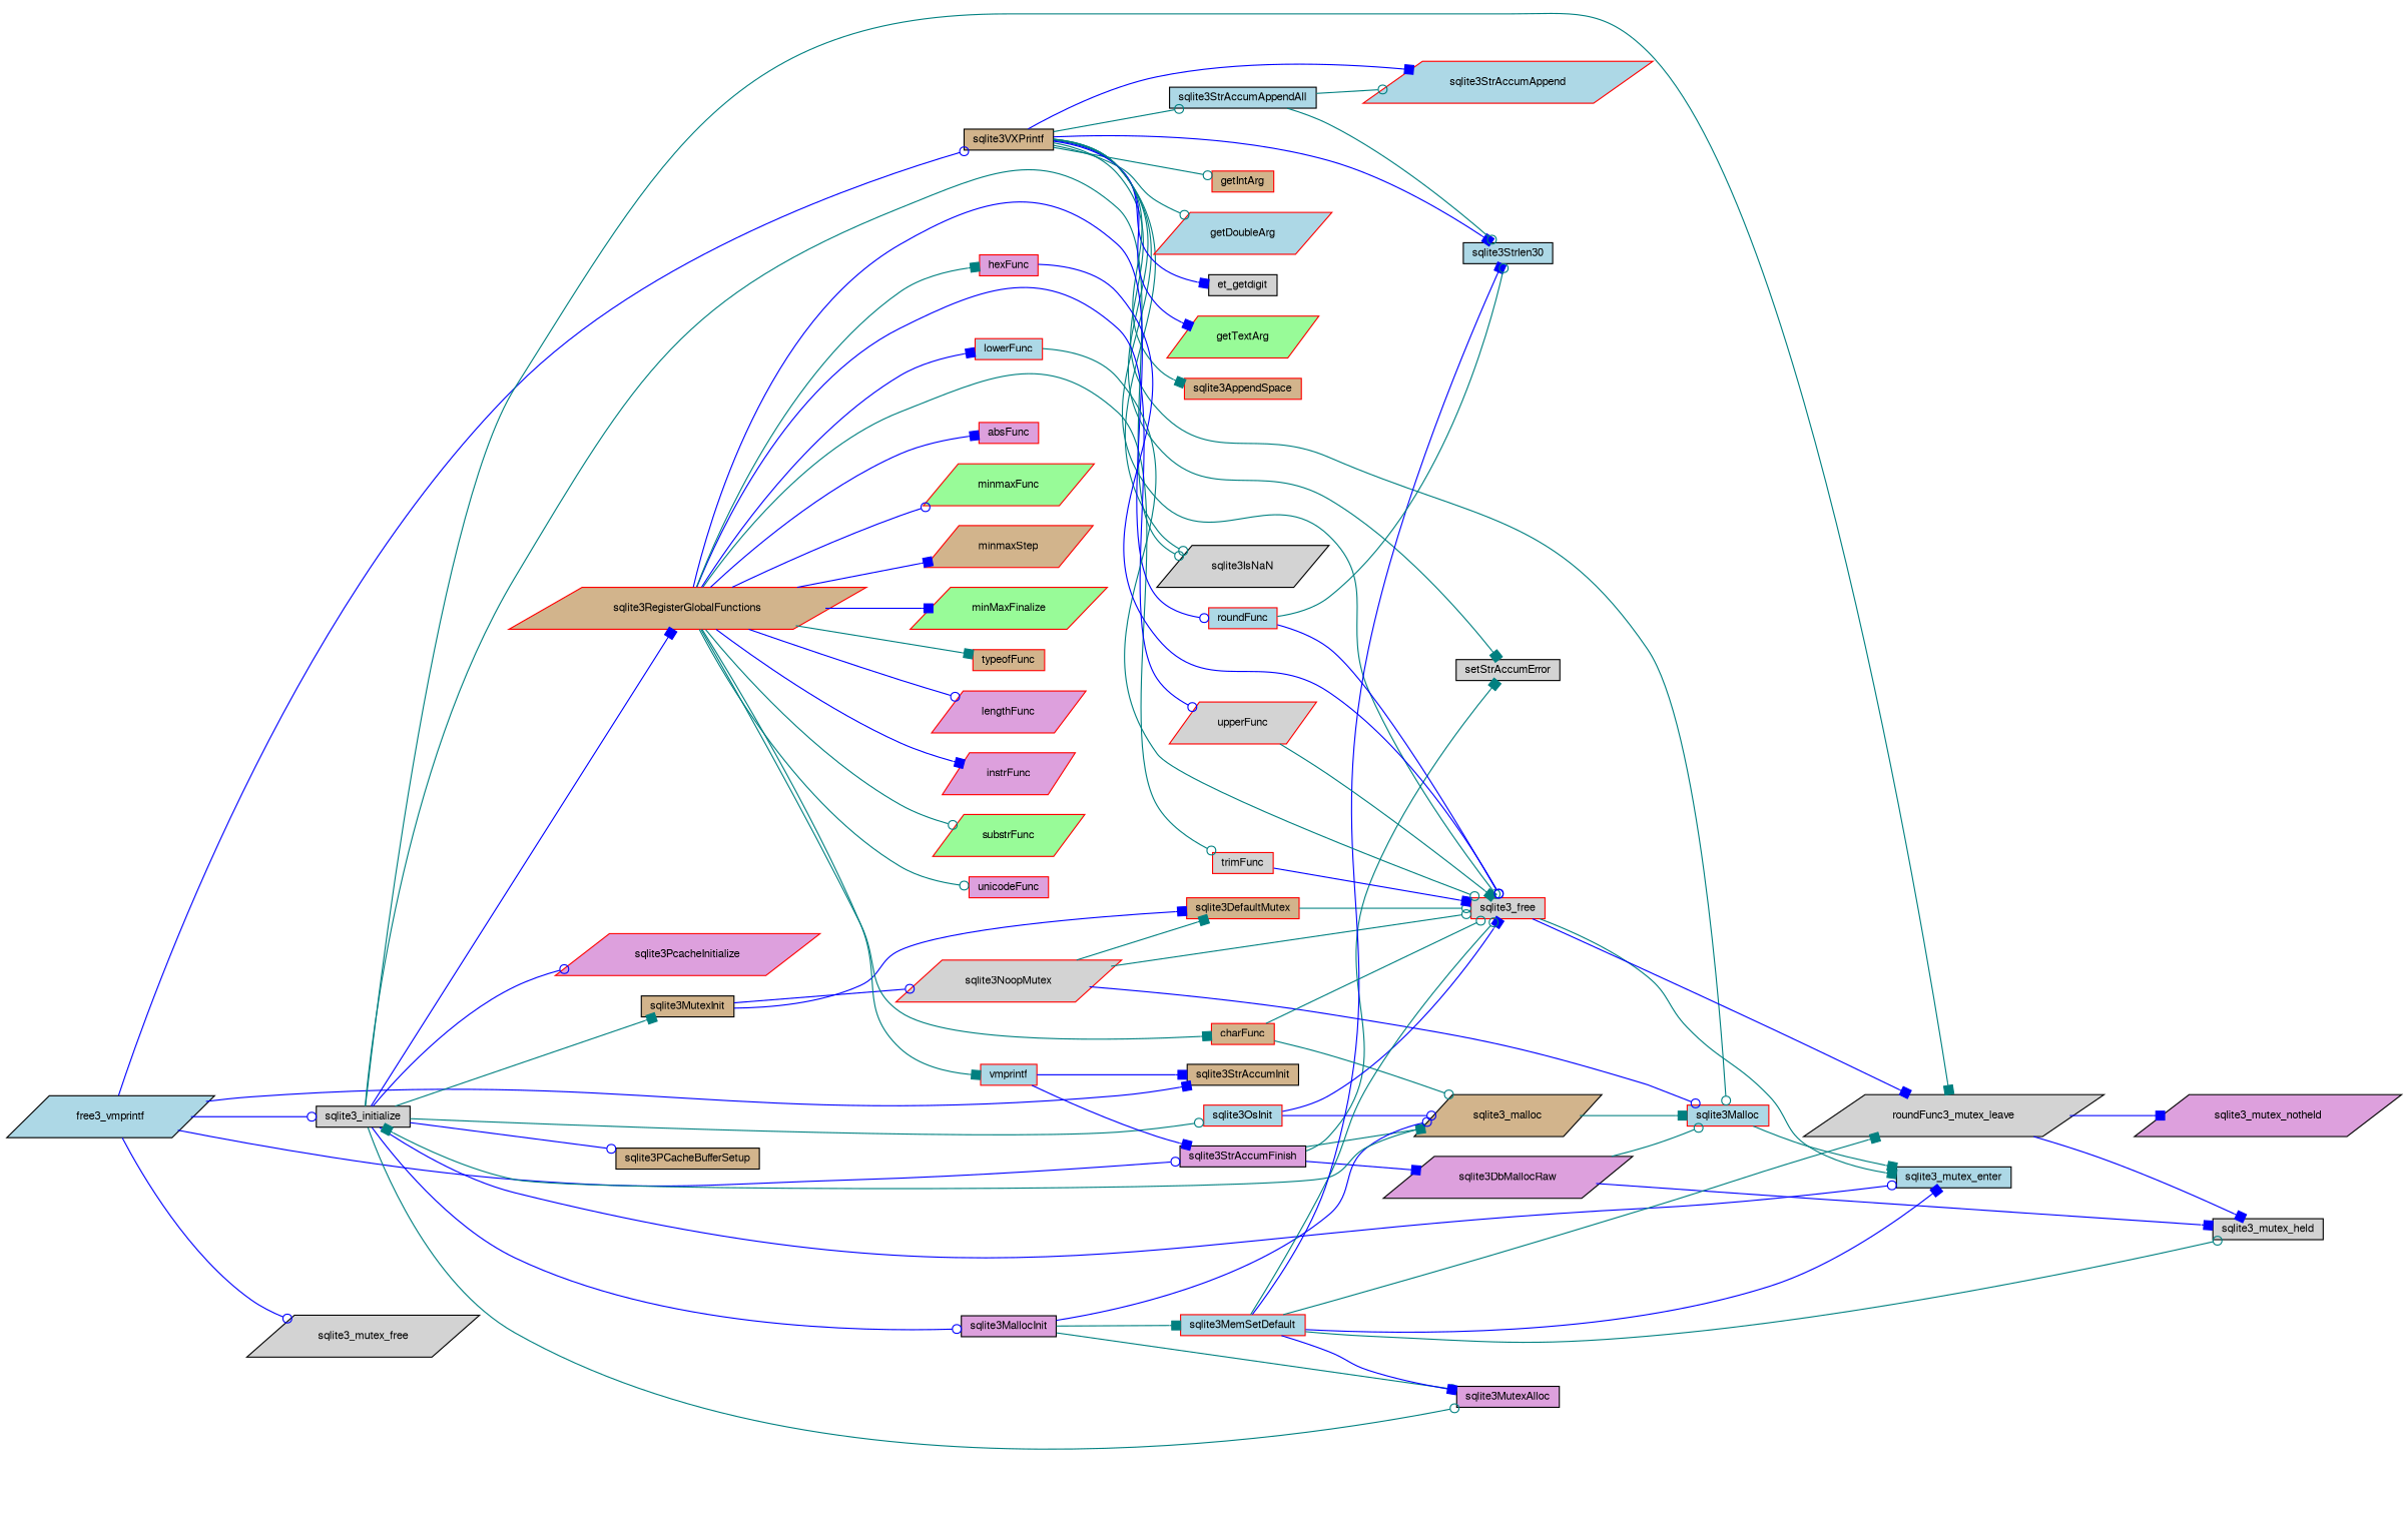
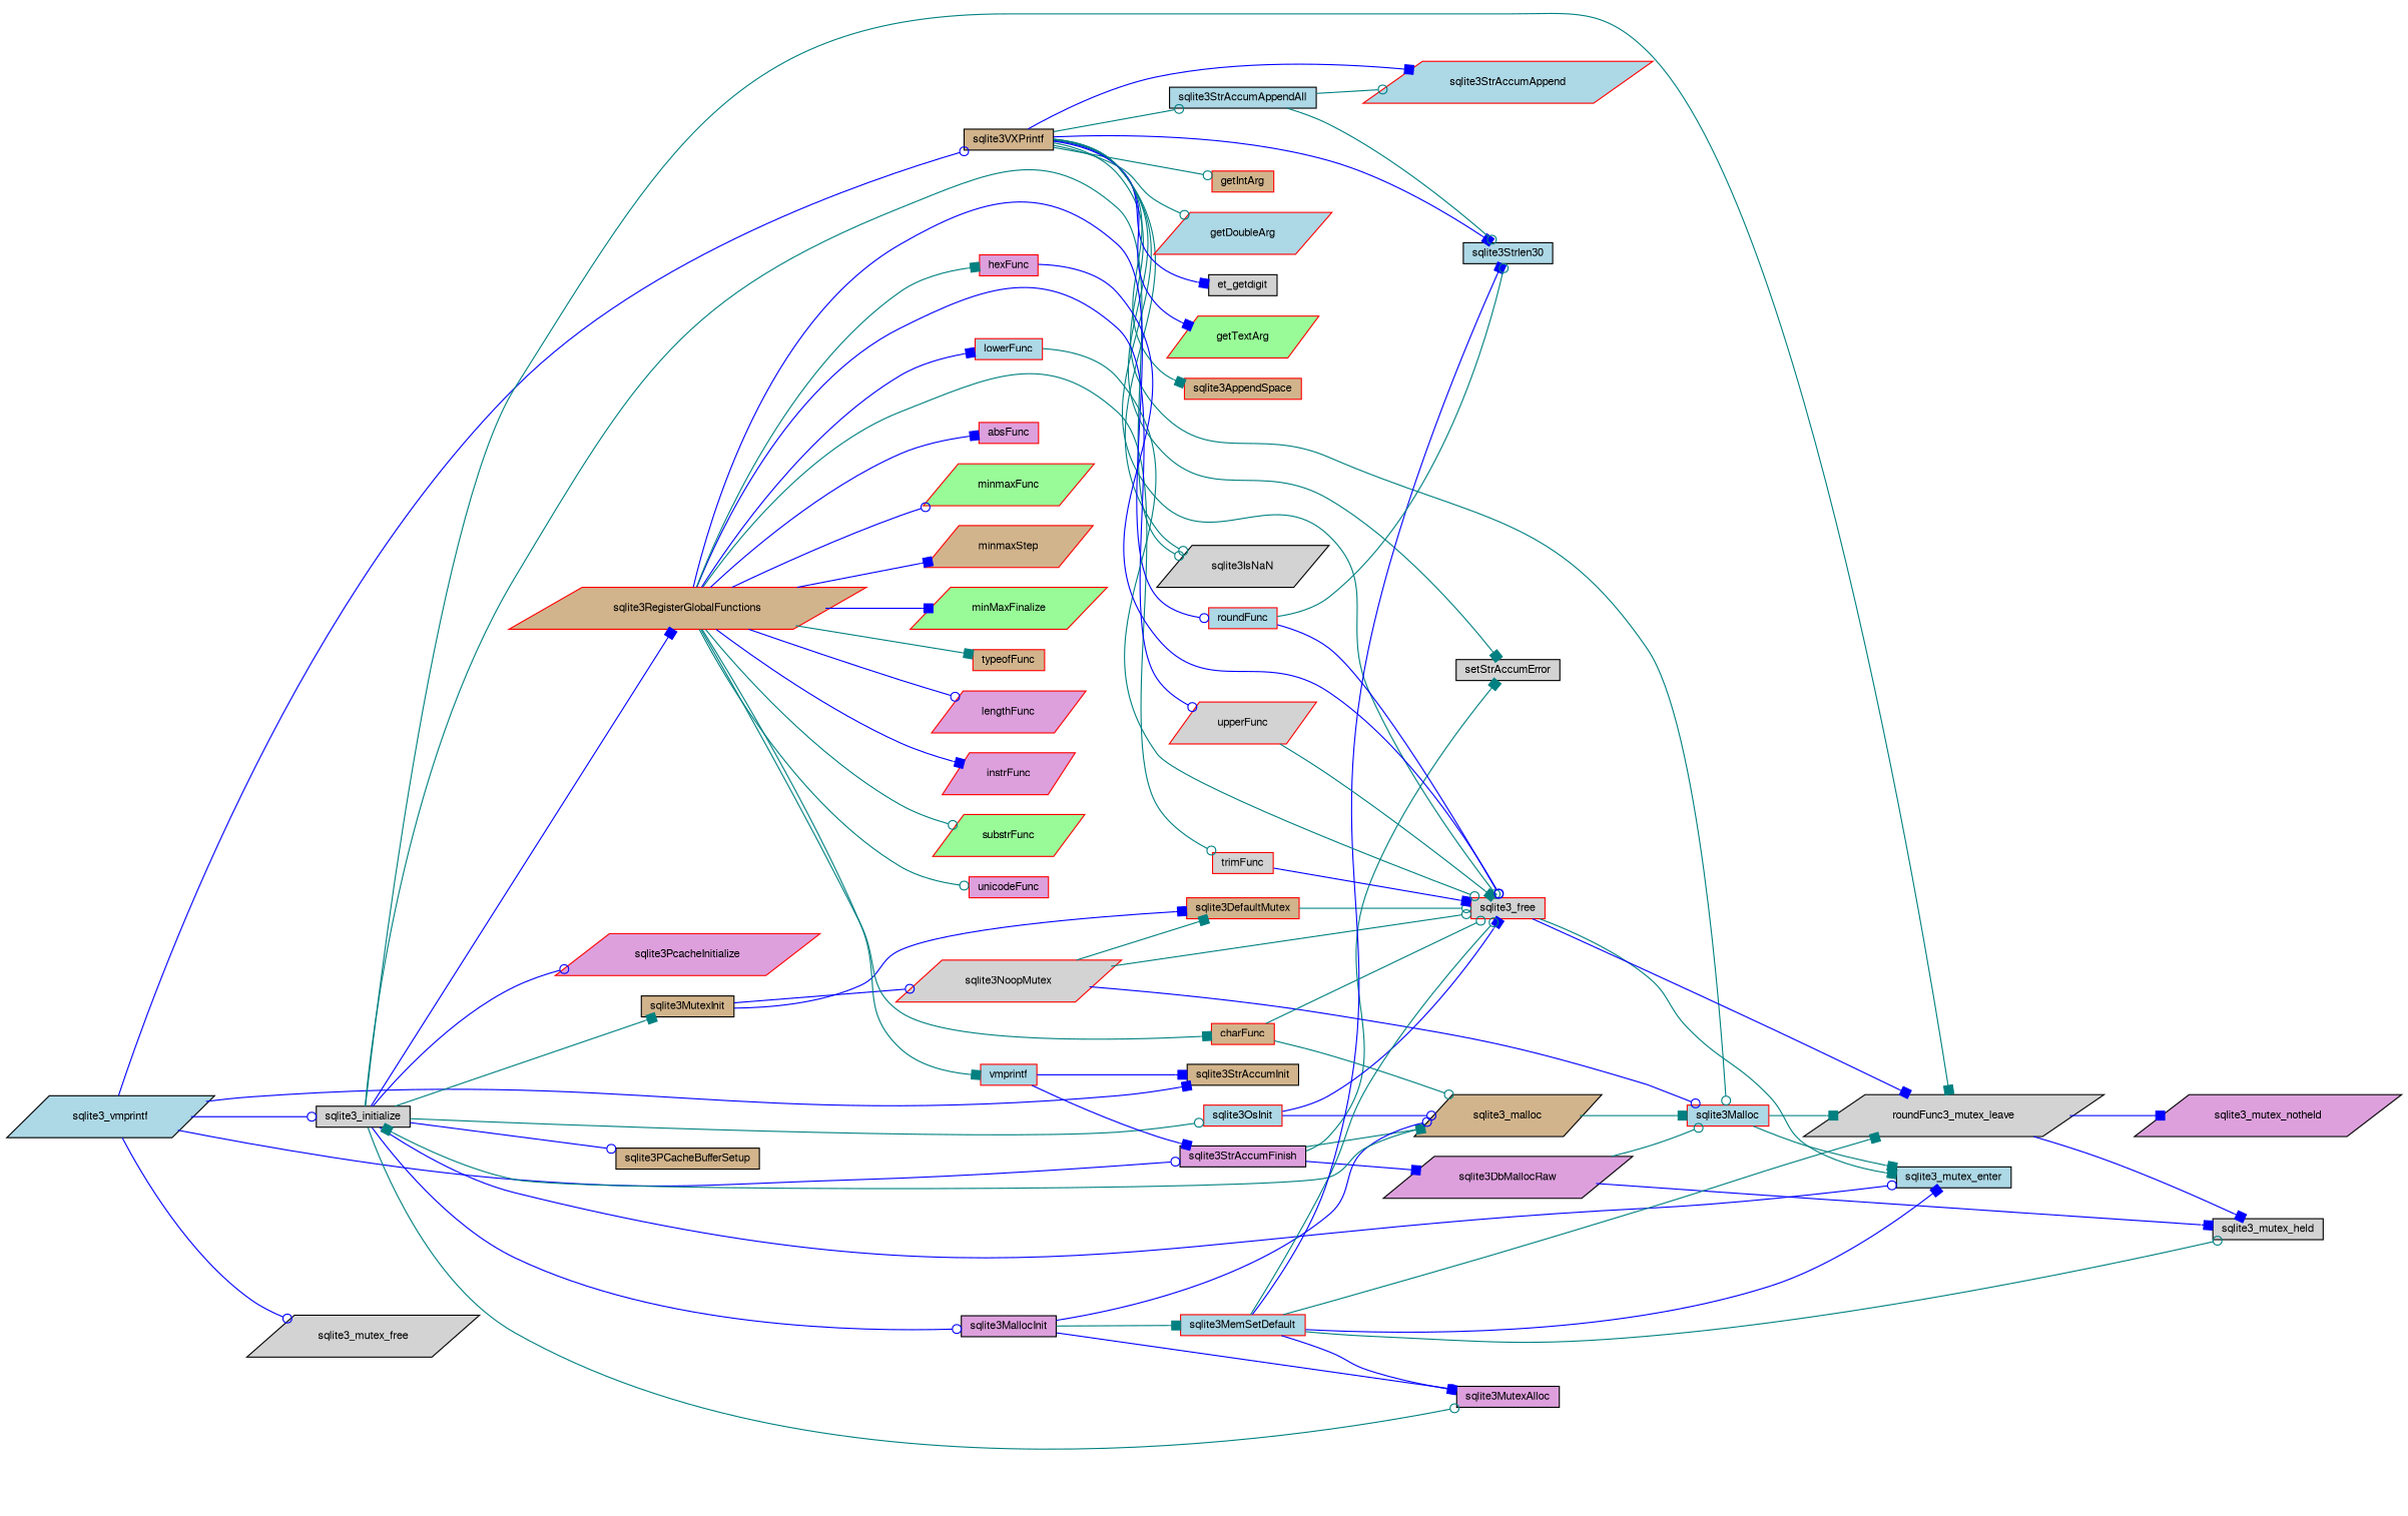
  digraph {
    rankdir=LR
    node [color=red fillcolor=lightblue fontname=FreeSans fontsize=10 shape=box style=filled]
    edge [arrowhead=box color=blue fontname=FreeSans fontsize=10 labelfontname=FreeSans labelfontsize=10 style=solid]
-   n1 [color=black fontcolor=black height=0.2 label=free3_vmprintf shape=parallelogram width=0.4]
+   n1 [color=black fontcolor=black height=0.2 label=sqlite3_vmprintf shape=parallelogram width=0.4]
    n2 [color=black fillcolor=lightgrey height=0.2 label=sqlite3_initialize width=0.4]
    n3 [color=black fillcolor=tan height=0.2 label=sqlite3StrAccumInit width=0.4]
    n4 [color=black fillcolor=plum height=0.2 label=sqlite3StrAccumFinish width=0.4]
    n5 [color=black fillcolor=tan height=0.2 label=sqlite3VXPrintf width=0.4]
    n6 [color=black fillcolor=lightgrey height=0.2 label=sqlite3_mutex_free shape=parallelogram width=0.4]
    n7 [color=black fillcolor=tan height=0.2 label=sqlite3MutexInit width=0.4]
    n8 [color=black height=0.2 label=sqlite3_mutex_enter width=0.4]
    n9 [color=black fillcolor=lightgrey height=0.2 label=roundFunc3_mutex_leave shape=parallelogram width=0.4]
    n10 [color=black fillcolor=plum height=0.2 label=sqlite3MutexAlloc width=0.4]
    n11 [color=black fillcolor=plum height=0.2 label=sqlite3MallocInit width=0.4]
    n12 [fillcolor=tan height=0.2 label=sqlite3RegisterGlobalFunctions shape=parallelogram width=0.4]
    n13 [fillcolor=plum height=0.2 label=sqlite3PcacheInitialize shape=parallelogram width=0.4]
    n14 [height=0.2 label=sqlite3OsInit width=0.4]
    n15 [color=black fillcolor=tan height=0.2 label=sqlite3PCacheBufferSetup width=0.4]
    n16 [color=black fillcolor=lightgrey height=0.2 label=sqlite3IsNaN shape=parallelogram width=0.4]
    n17 [color=black fillcolor=tan height=0.2 label=sqlite3_malloc shape=parallelogram width=0.4]
    n18 [color=black fillcolor=plum height=0.2 label=sqlite3DbMallocRaw shape=parallelogram width=0.4]
    n19 [color=black fillcolor=lightgrey height=0.2 label=setStrAccumError width=0.4]
    n20 [fillcolor=lightgrey height=0.2 label=sqlite3_free width=0.4]
    n21 [height=0.2 label=sqlite3Malloc width=0.4]
    n22 [color=black height=0.2 label=sqlite3Strlen30 width=0.4]
    n23 [height=0.2 label=sqlite3StrAccumAppend shape=parallelogram width=0.4]
    n24 [fillcolor=tan height=0.2 label=getIntArg width=0.4]
    n25 [height=0.2 label=getDoubleArg shape=parallelogram width=0.4]
    n26 [color=black fillcolor=lightgrey height=0.2 label=et_getdigit width=0.4]
    n27 [fillcolor=palegreen height=0.2 label=getTextArg shape=parallelogram width=0.4]
    n28 [color=black height=0.2 label=sqlite3StrAccumAppendAll width=0.4]
    n29 [fillcolor=tan height=0.2 label=sqlite3AppendSpace width=0.4]
    n30 [fillcolor=tan height=0.2 label=sqlite3DefaultMutex width=0.4]
    n31 [fillcolor=lightgrey height=0.2 label=sqlite3NoopMutex shape=parallelogram width=0.4]
    n32 [color=black fillcolor=lightgrey height=0.2 label=sqlite3_mutex_held width=0.4]
    n33 [color=black fillcolor=plum height=0.2 label=sqlite3_mutex_notheld shape=parallelogram width=0.4]
    n34 [height=0.2 label=sqlite3MemSetDefault width=0.4]
    n35 [fillcolor=lightgrey height=0.2 label=trimFunc width=0.4]
    n36 [fillcolor=palegreen height=0.2 label=minmaxFunc shape=parallelogram width=0.4]
    n37 [fillcolor=tan height=0.2 label=minmaxStep shape=parallelogram width=0.4]
    n38 [fillcolor=palegreen height=0.2 label=minMaxFinalize shape=parallelogram width=0.4]
    n39 [fillcolor=tan height=0.2 label=typeofFunc width=0.4]
    n40 [fillcolor=plum height=0.2 label=lengthFunc shape=parallelogram width=0.4]
    n41 [fillcolor=plum height=0.2 label=instrFunc shape=parallelogram width=0.4]
    n42 [fillcolor=palegreen height=0.2 label=substrFunc shape=parallelogram width=0.4]
    n43 [height=0.2 label=vmprintf width=0.4]
    n44 [fillcolor=plum height=0.2 label=unicodeFunc width=0.4]
    n45 [fillcolor=tan height=0.2 label=charFunc width=0.4]
    n46 [fillcolor=plum height=0.2 label=absFunc width=0.4]
    n47 [height=0.2 label=roundFunc width=0.4]
    n48 [fillcolor=lightgrey height=0.2 label=upperFunc shape=parallelogram width=0.4]
    n49 [height=0.2 label=lowerFunc width=0.4]
    n50 [fillcolor=plum height=0.2 label=hexFunc width=0.4]
    n1 -> n2 [arrowhead=odot]
    n1 -> n3
    n1 -> n4 [arrowhead=odot]
    n1 -> n5 [arrowhead=odot]
    n1 -> n6 [arrowhead=odot]
    n2 -> n7 [color=teal]
    n2 -> n8 [arrowhead=odot]
    n2 -> n9 [color=teal]
    n2 -> n10 [arrowhead=odot color=teal]
    n2 -> n11 [arrowhead=odot]
    n2 -> n12
    n2 -> n13 [arrowhead=odot]
    n2 -> n14 [arrowhead=odot color=teal]
    n2 -> n15 [arrowhead=odot]
    n2 -> n16 [arrowhead=odot color=teal]
    n4 -> n17 [color=teal]
    n4 -> n18
    n4 -> n19 [color=teal]
    n5 -> n16 [arrowhead=odot color=teal]
    n5 -> n19 [color=teal]
    n5 -> n20 [arrowhead=odot color=teal]
    n5 -> n21 [arrowhead=odot color=teal]
    n5 -> n22
    n5 -> n23
    n5 -> n24 [arrowhead=odot color=teal]
    n5 -> n25 [arrowhead=odot color=teal]
    n5 -> n26
    n5 -> n27
    n5 -> n28 [arrowhead=odot color=teal]
    n5 -> n29 [color=teal]
    n7 -> n30
    n7 -> n31 [arrowhead=odot]
    n9 -> n32
    n9 -> n33
-   n11 -> n10 [arrowhead=odot color=teal]
+   n11 -> n10 [arrowhead=odot]
    n11 -> n17 [arrowhead=odot]
    n11 -> n34 [color=teal]
    n12 -> n35 [arrowhead=odot color=teal]
    n12 -> n36 [arrowhead=odot]
    n12 -> n37
    n12 -> n38
    n12 -> n39 [color=teal]
    n12 -> n40 [arrowhead=odot]
    n12 -> n41
    n12 -> n42 [arrowhead=odot color=teal]
    n12 -> n43 [color=teal]
    n12 -> n44 [arrowhead=odot color=teal]
    n12 -> n45 [color=teal]
    n12 -> n46
    n12 -> n47 [arrowhead=odot]
    n12 -> n48 [arrowhead=odot]
    n12 -> n49
    n12 -> n50 [color=teal]
    n14 -> n17 [arrowhead=odot]
    n14 -> n20
    n17 -> n2 [color=teal]
    n17 -> n21 [color=teal]
    n18 -> n21 [arrowhead=odot color=teal]
    n18 -> n32
    n20 -> n8 [color=teal]
    n20 -> n9
    n21 -> n8 [color=teal]
+   n21 -> n9 [color=teal]
    n28 -> n22 [arrowhead=odot color=teal]
    n28 -> n23 [arrowhead=odot color=teal]
    n30 -> n20 [arrowhead=odot color=teal]
    n31 -> n20 [arrowhead=odot color=teal]
    n31 -> n21 [arrowhead=odot]
    n31 -> n30 [color=teal]
    n34 -> n8
    n34 -> n9 [color=teal]
    n34 -> n10
    n34 -> n20 [arrowhead=odot color=teal]
    n34 -> n22
    n34 -> n32 [arrowhead=odot color=teal]
    n35 -> n20
    n43 -> n3
    n43 -> n4
    n45 -> n17 [arrowhead=odot color=teal]
    n45 -> n20 [arrowhead=odot color=teal]
    n47 -> n20 [arrowhead=odot]
    n47 -> n22 [arrowhead=odot color=teal]
    n48 -> n20 [color=teal]
    n49 -> n20 [arrowhead=odot color=teal]
    n50 -> n20 [arrowhead=odot]
  }
